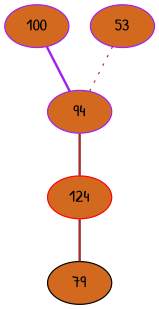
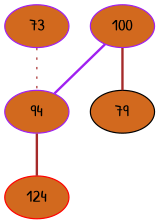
  strict graph {
    fontname="Patrick Hand"
    node [color=purple fillcolor=chocolate fontname="Patrick Hand" style=filled]
    edge [color=brown fontname="Patrick Hand" style=bold]
    n1 [label=100]
    n2 [label=94]
    n3 [color=red label=124]
    n4 [color=black label=79]
-   n5 [label=53]
+   n5 [label=73]
    n1 -- n2 [color=purple]
    n2 -- n3
-   n3 -- n4
+   n1 -- n4
    n5 -- n2 [style=dotted]
  }
